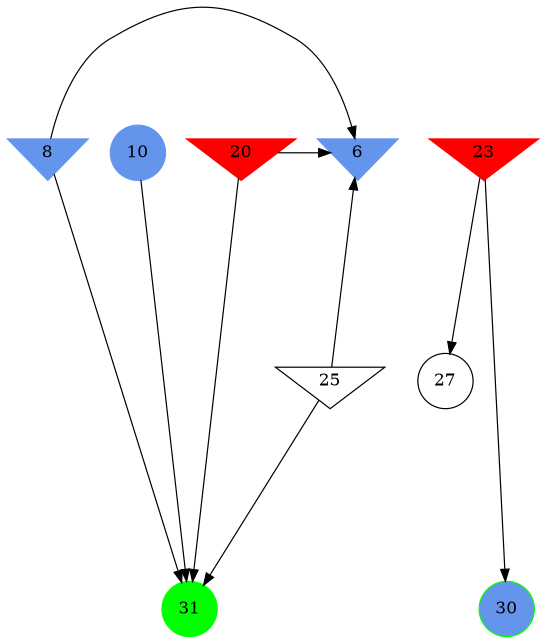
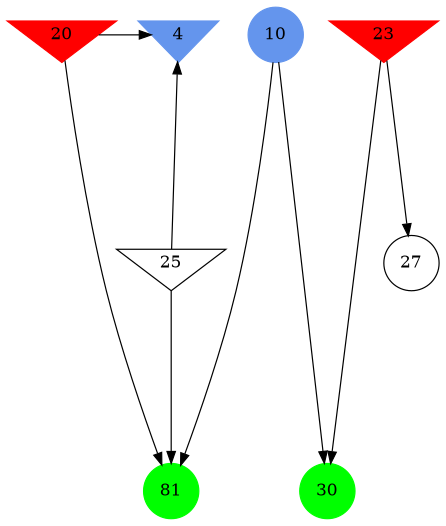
  digraph {
    ranksep=2.0
    node [color=cornflowerblue shape=invtriangle style=filled]
-   4 [label=6]
-   8
+   4
    10 [shape=circle]
    20 [color=red]
    23 [color=red]
    25 [color=black style=""]
    27 [color=black shape=circle style=""]
-   30 [color=green shape=circle fillcolor=cornflowerblue]
-   31 [color=green shape=circle]
+   30 [color=green shape=circle]
+   31 [color=green shape=circle label=81]
    subgraph sub_1 {
      rank=same
      4
-     8
      10
      20
      23
    }
    subgraph sub_2 {
      rank=same
      25
      27
    }
    subgraph sub_3 {
      rank=same
      30
      31
    }
-   8 -> 4
-   8 -> 31
+   10 -> 30
    10 -> 31
    20 -> 4
    20 -> 31
    23 -> 27
    23 -> 30
    25 -> 4
    25 -> 31
  }
